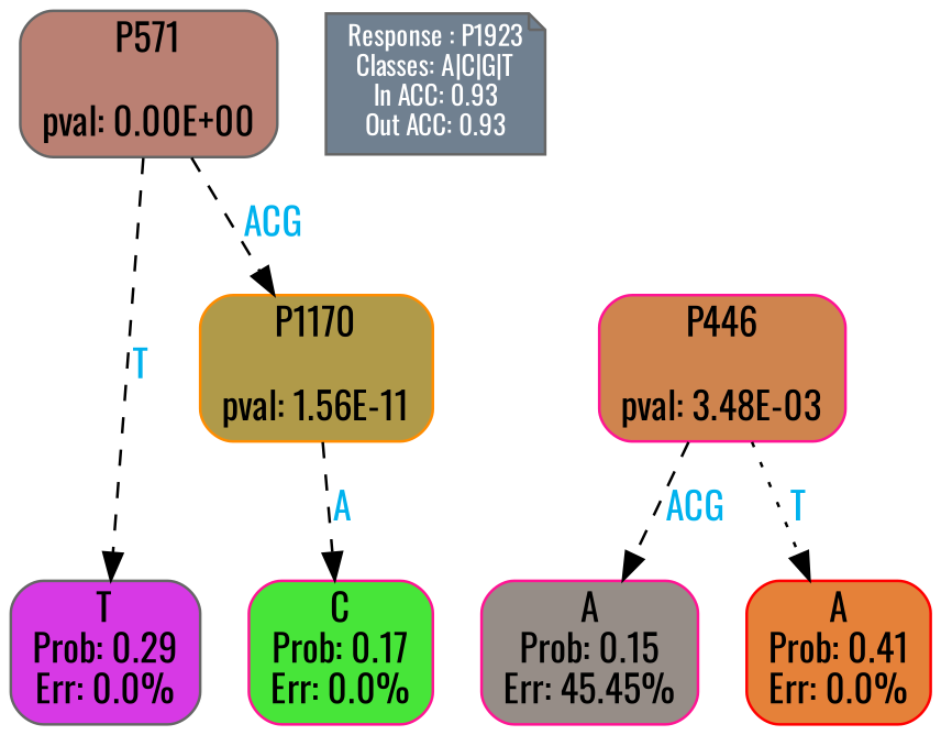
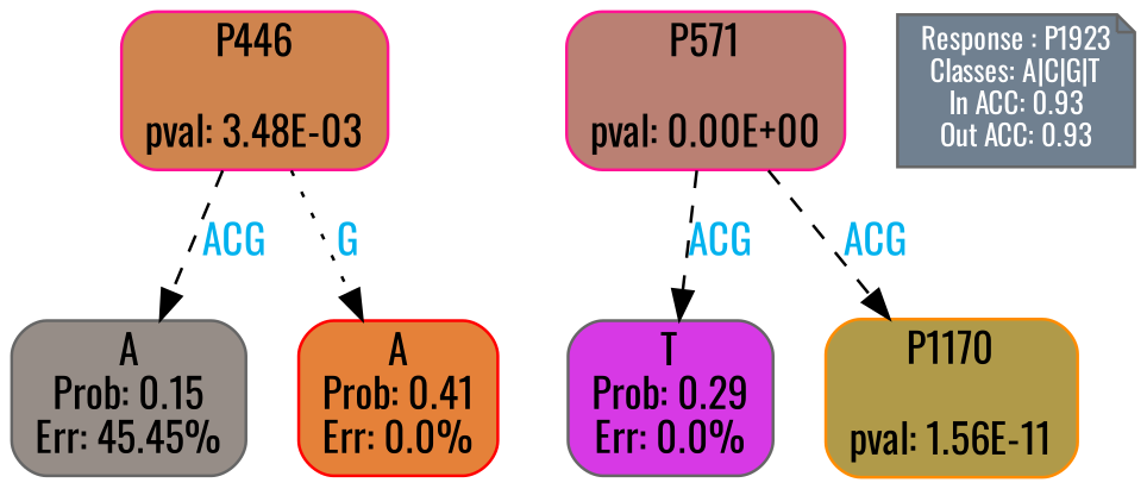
  digraph {
    fontname=Oswald
    ranksep=equally
    splines=polylines
    node [color=gray40 fontname=Oswald shape=box style="filled, rounded"]
    edge [fontcolor=deepskyblue2 fontname=Oswald style=dashed]
-   n1 [color=deeppink fillcolor="#47e539" label="C\nProb: 0.17\nErr: 0.0%"]
-   n2 [color=deeppink fillcolor="#968d87" label="A\nProb: 0.15\nErr: 45.45%"]
+   n2 [fillcolor="#968d87" label="A\nProb: 0.15\nErr: 45.45%"]
    n3 [color=red fillcolor="#e58139" label="A\nProb: 0.41\nErr: 0.0%"]
    n4 [fillcolor="#d739e5" label="T\nProb: 0.29\nErr: 0.0%"]
    n5 [align=left fillcolor=slategray fontcolor=white fontsize=10 label="Response : P1923\nClasses: A|C|G|T\nIn ACC: 0.93\nOut ACC: 0.93\n" shape=note style=filled]
-   n6 [fillcolor="#ba8073" label="P571\n\npval: 0.00E+00"]
+   n6 [color=deeppink fillcolor="#ba8073" label="P571\n\npval: 0.00E+00"]
    n7 [color=darkorange fillcolor="#b09a49" label="P1170\n\npval: 1.56E-11"]
    n8 [color=deeppink fillcolor="#cf844e" label="P446\n\npval: 3.48E-03"]
    subgraph sub_1 {
      rank=same
-     n1
      n2
      n3
      n4
    }
    subgraph sub_2 {
      rank=same
      n5
      n6
    }
-   n6 -> n4 [label=T]
+   n6 -> n4 [label=ACG]
    n6 -> n7 [label=ACG]
-   n7 -> n1 [label=A]
    n8 -> n2 [label=ACG]
-   n8 -> n3 [label=T style=dotted]
+   n8 -> n3 [label=G style=dotted]
  }
